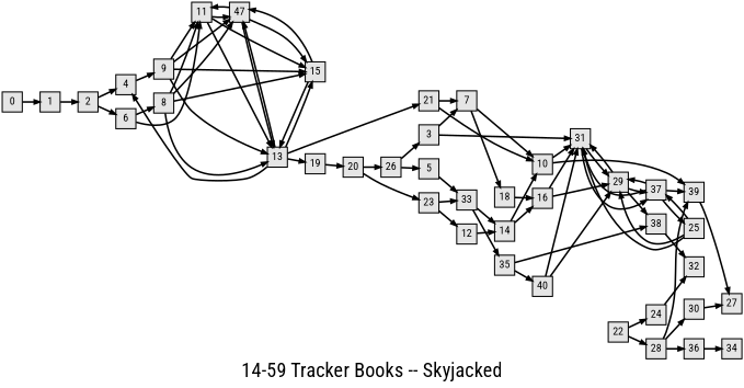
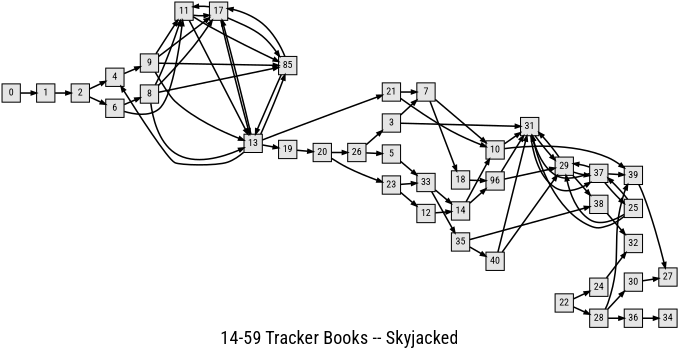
  digraph {
    fontname="Roboto Condensed"
    fontsize=36
    label="14-59 Tracker Books -- Skyjacked"
    nodesep=0.35
    ordering=out
    rankdir=LR
    ranksep=0.45
    node [fillcolor=grey90 fixedsize=true fontname="Roboto Condensed" fontsize=20 labelfloat=true margin="0,0" penwidth=2 regular=true shape=rect style=filled]
    edge [fontname="Roboto Condensed" fontsize=12 labelfloat=true penwidth=3]
    0
    1
    2
    4
    6
    9
    8
    11
-   17 [label=47]
-   15
+   17
+   15 [label=85]
    13
    3
    7
    31
    10
    18
    39
-   16
+   16 [label=96]
    27
    29
    37
    21
    19
    5
    33
    14
    35
    38
    40
    20
    25
    12
    26
    23
    32
    22
    24
    28
    30
    36
    34
    0 -> 1
    1 -> 2
    2 -> 4
    2 -> 6
    4 -> 9
    6 -> 8
    6 -> 11
    9 -> 11
    9 -> 17
    9 -> 15
    9 -> 13
    8 -> 11
    8 -> 17
    8 -> 15
    8 -> 13
    11 -> 17
    11 -> 15
    11 -> 13
    17 -> 11
    17 -> 15
    17 -> 13
    15 -> 17
    15 -> 13
    13 -> 4
    13 -> 17
    13 -> 15
    13 -> 21
    13 -> 19
    3 -> 7
    3 -> 31
    7 -> 10
    7 -> 18
    31 -> 29
    31 -> 37
    10 -> 31
    10 -> 39
    18 -> 16
    39 -> 27
    16 -> 31
    16 -> 29
    29 -> 31
    29 -> 37
    29 -> 38
    37 -> 31
    37 -> 39
    37 -> 29
    37 -> 25
    21 -> 7
    21 -> 10
    19 -> 20
    5 -> 33
    33 -> 14
    33 -> 35
    14 -> 10
    14 -> 16
    35 -> 38
    35 -> 40
    38 -> 32
    40 -> 31
    40 -> 29
    20 -> 26
    20 -> 23
    25 -> 31
    25 -> 29
    25 -> 37
    12 -> 14
    26 -> 3
    26 -> 5
    23 -> 33
    23 -> 12
    22 -> 24
    22 -> 28
    24 -> 32
    28 -> 39
    28 -> 30
    28 -> 36
    30 -> 27
    36 -> 34
  }
